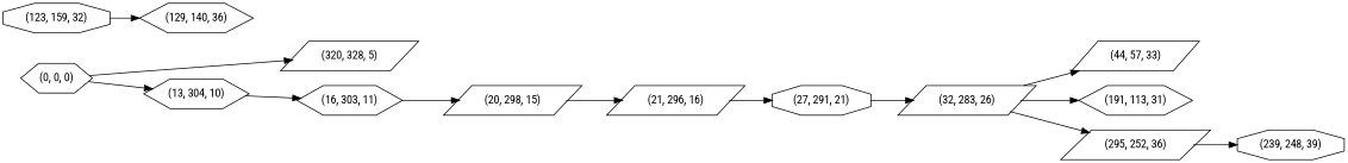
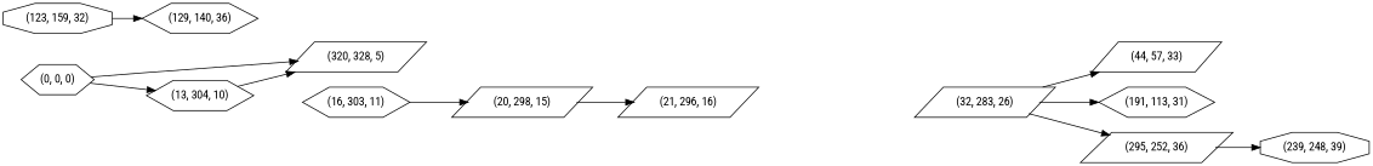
  digraph {
    fontname="Roboto Condensed"
    rankdir=LR
    node [fontname="Roboto Condensed" shape=parallelogram]
    edge [fontname="Roboto Condensed"]
    "(0, 0, 0)" [shape=hexagon]
    "(13, 304, 10)" [shape=hexagon]
    "(320, 328, 5)"
    "(16, 303, 11)" [shape=hexagon]
    "(20, 298, 15)"
    "(21, 296, 16)"
-   "(27, 291, 21)" [shape=octagon]
    "(32, 283, 26)"
    "(44, 57, 33)"
    n10 [label="(191, 113, 31)" shape=hexagon]
    n11 [label="(295, 252, 36)"]
    "(123, 159, 32)" [shape=octagon]
    "(129, 140, 36)" [shape=hexagon]
    "(239, 248, 39)" [shape=octagon]
    "(0, 0, 0)" -> "(13, 304, 10)"
    "(0, 0, 0)" -> "(320, 328, 5)"
-   "(13, 304, 10)" -> "(16, 303, 11)"
+   "(13, 304, 10)" -> "(320, 328, 5)"
    "(16, 303, 11)" -> "(20, 298, 15)"
    "(20, 298, 15)" -> "(21, 296, 16)"
-   "(21, 296, 16)" -> "(27, 291, 21)"
-   "(27, 291, 21)" -> "(32, 283, 26)"
    "(32, 283, 26)" -> "(44, 57, 33)"
    "(32, 283, 26)" -> n10
    "(32, 283, 26)" -> n11
    n11 -> "(239, 248, 39)"
    "(123, 159, 32)" -> "(129, 140, 36)"
  }
